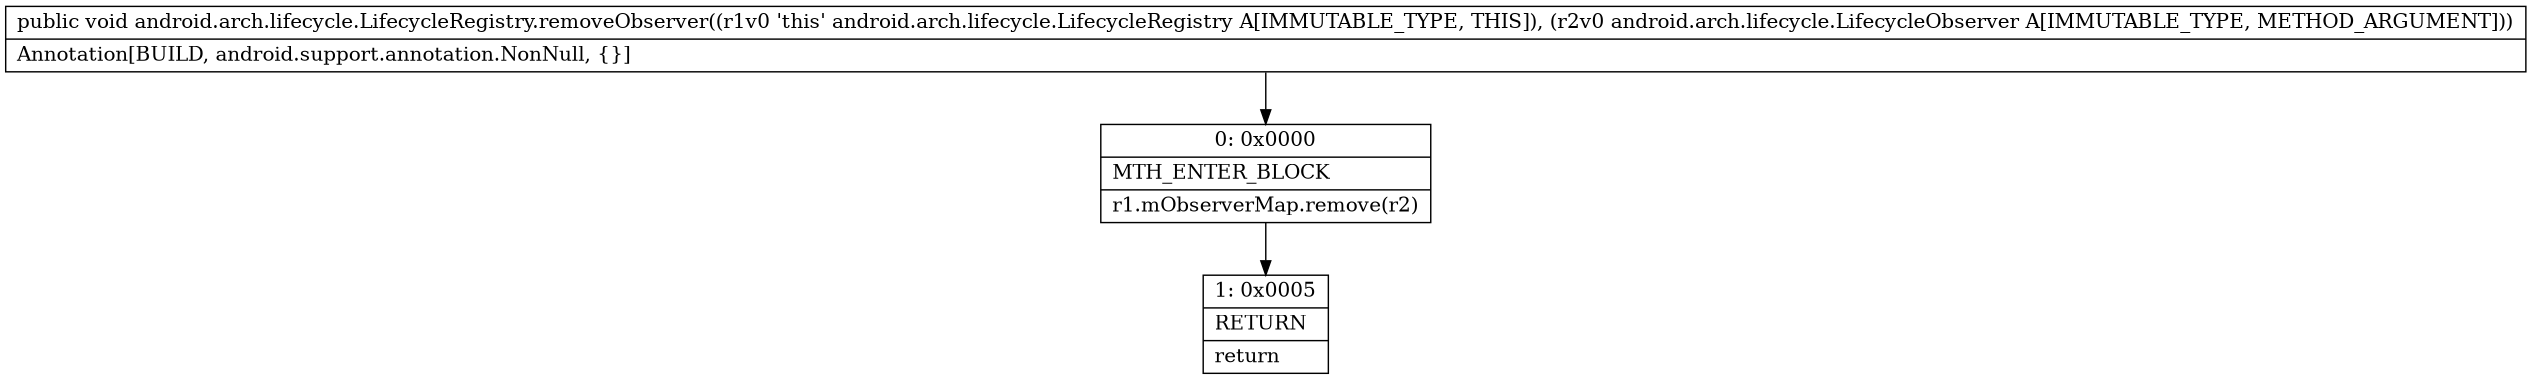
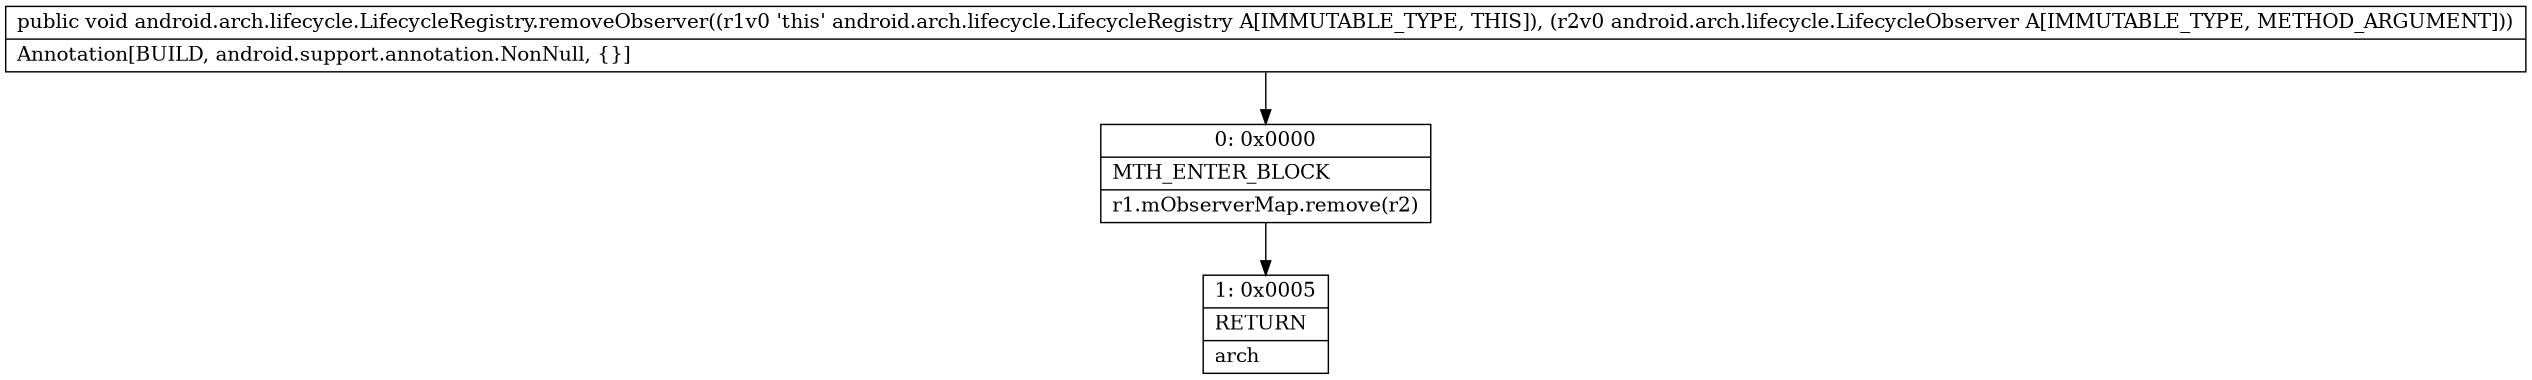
  digraph {
    node [shape=record]
    n1 [label="{0\:\ 0x0000|MTH_ENTER_BLOCK\l|r1.mObserverMap.remove(r2)\l}"]
-   n2 [label="{1\:\ 0x0005|RETURN\l|return\l}"]
+   n2 [label="{1\:\ 0x0005|RETURN\l|arch\l}"]
    n3 [label="{public void android.arch.lifecycle.LifecycleRegistry.removeObserver((r1v0 'this' android.arch.lifecycle.LifecycleRegistry A[IMMUTABLE_TYPE, THIS]), (r2v0 android.arch.lifecycle.LifecycleObserver A[IMMUTABLE_TYPE, METHOD_ARGUMENT]))  | Annotation[BUILD, android.support.annotation.NonNull, \{\}]\l}"]
    n1 -> n2
    n3 -> n1
  }
